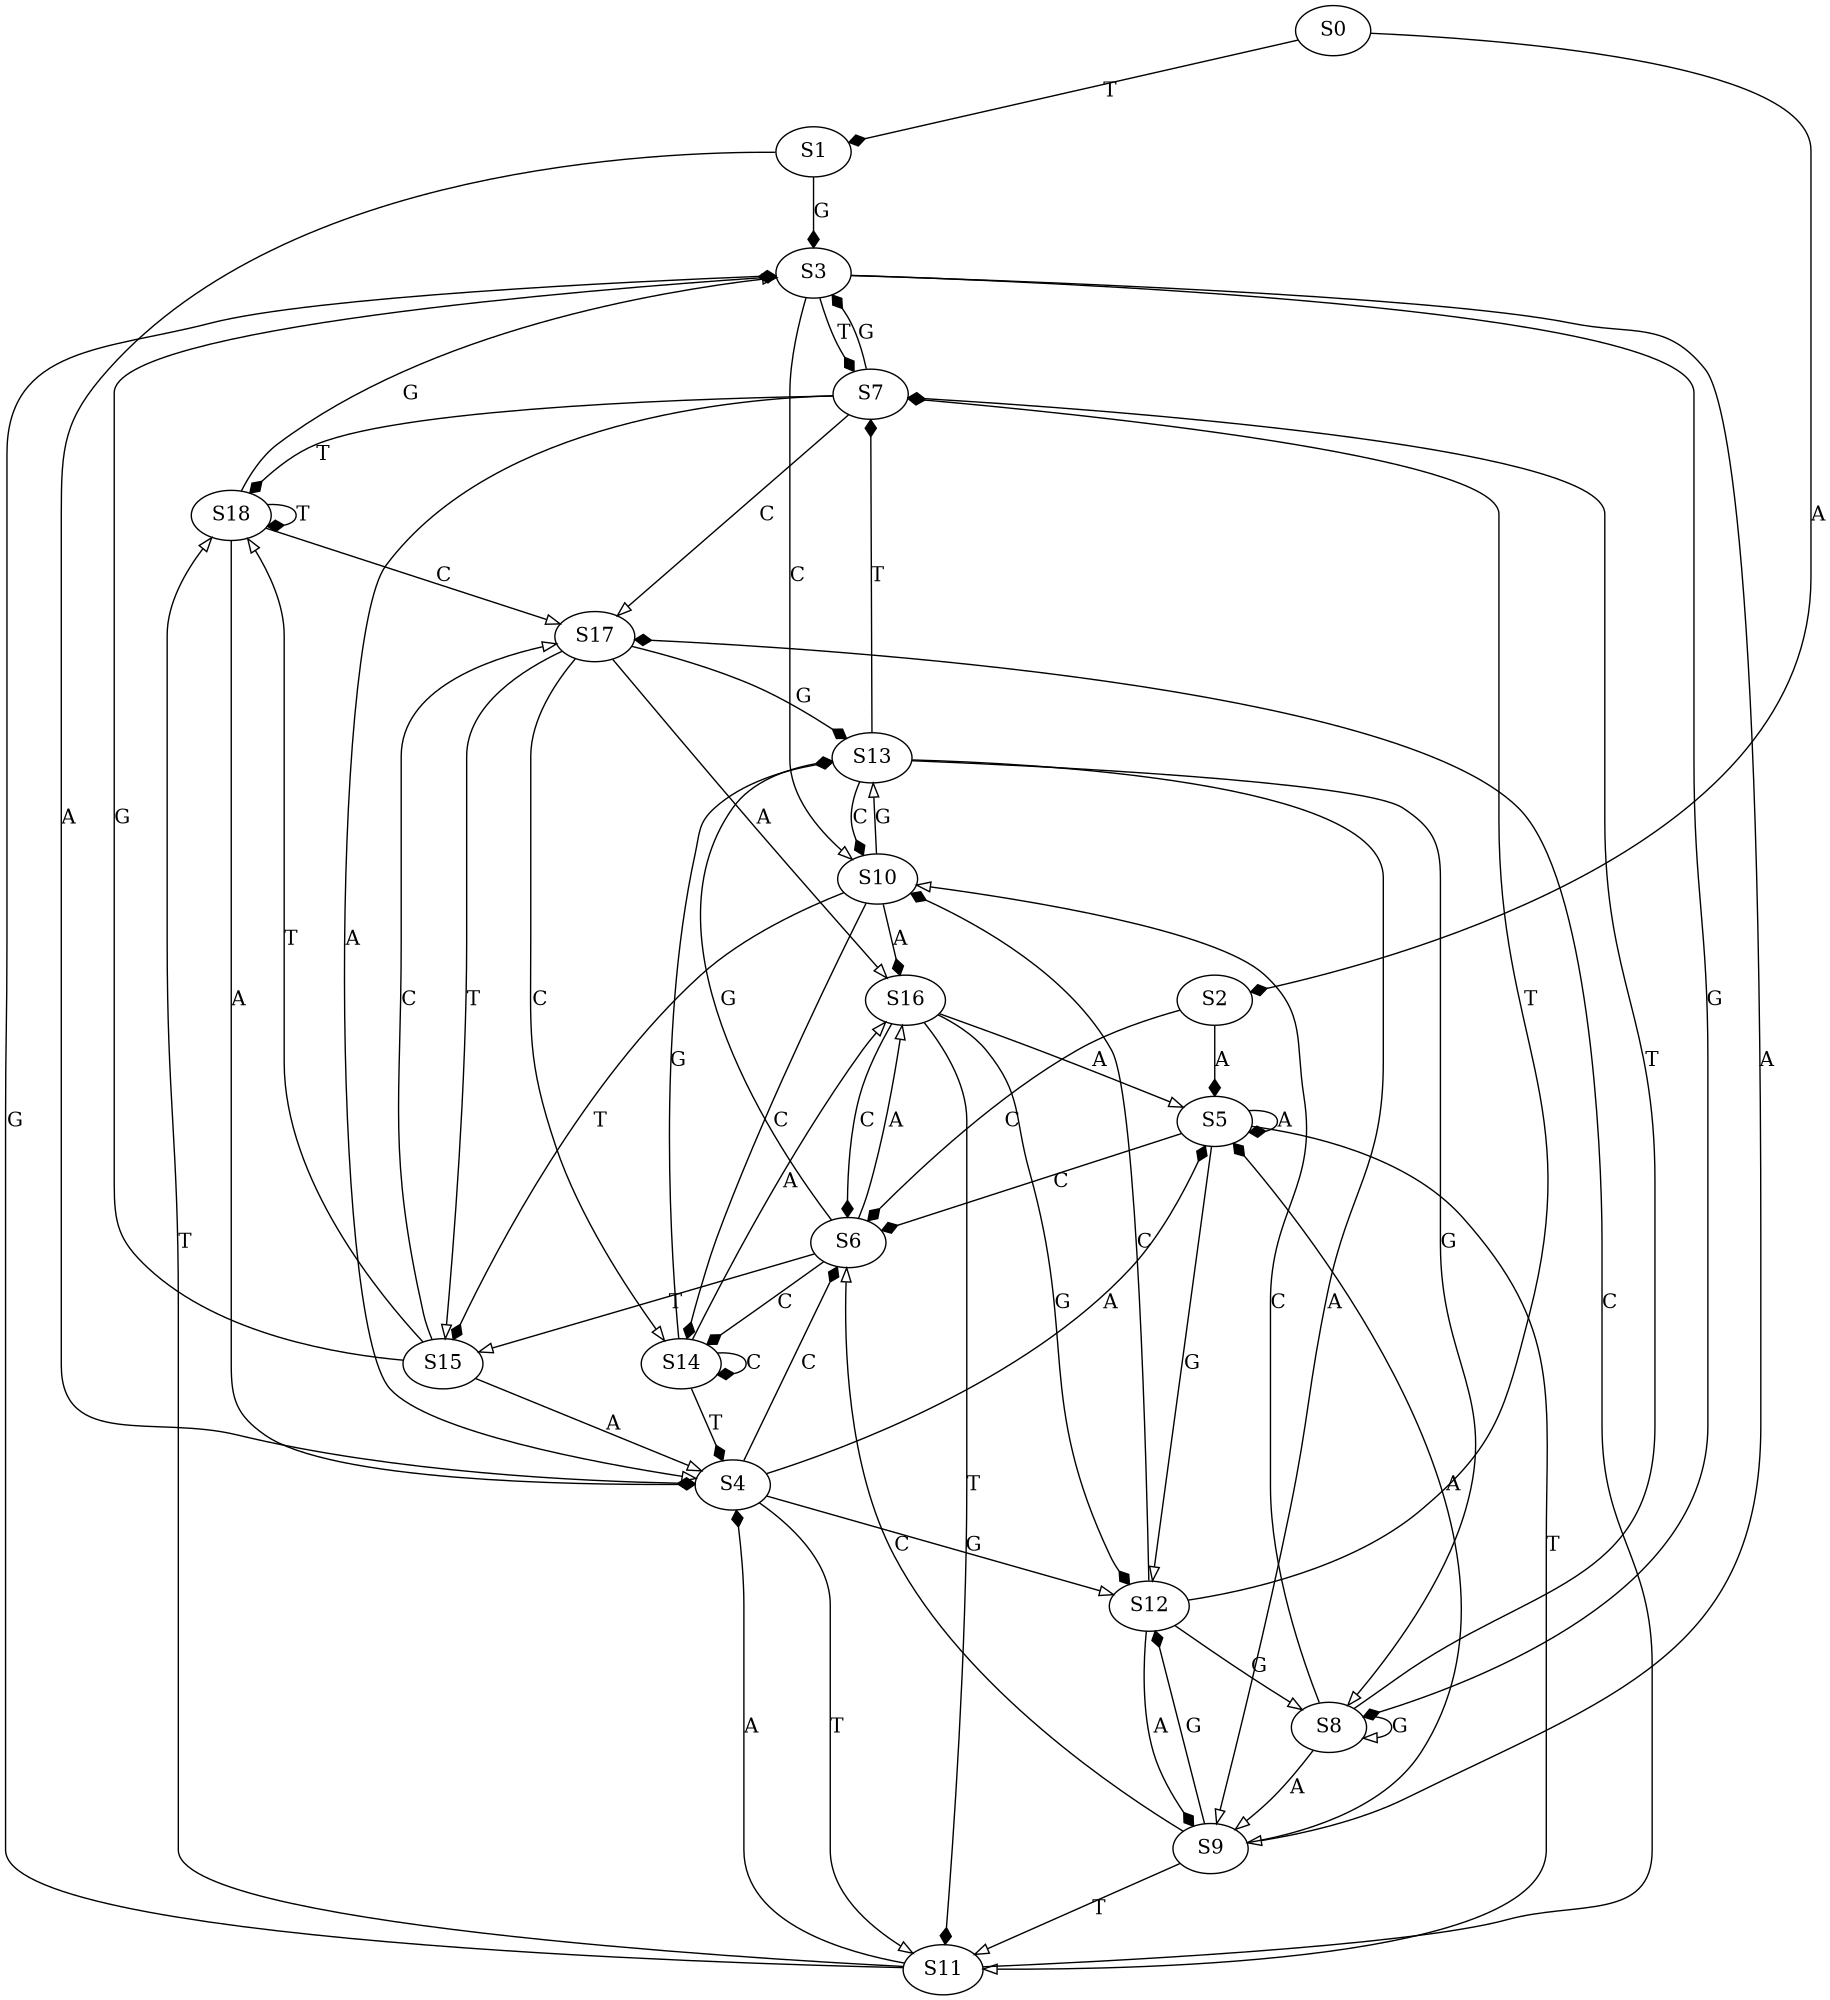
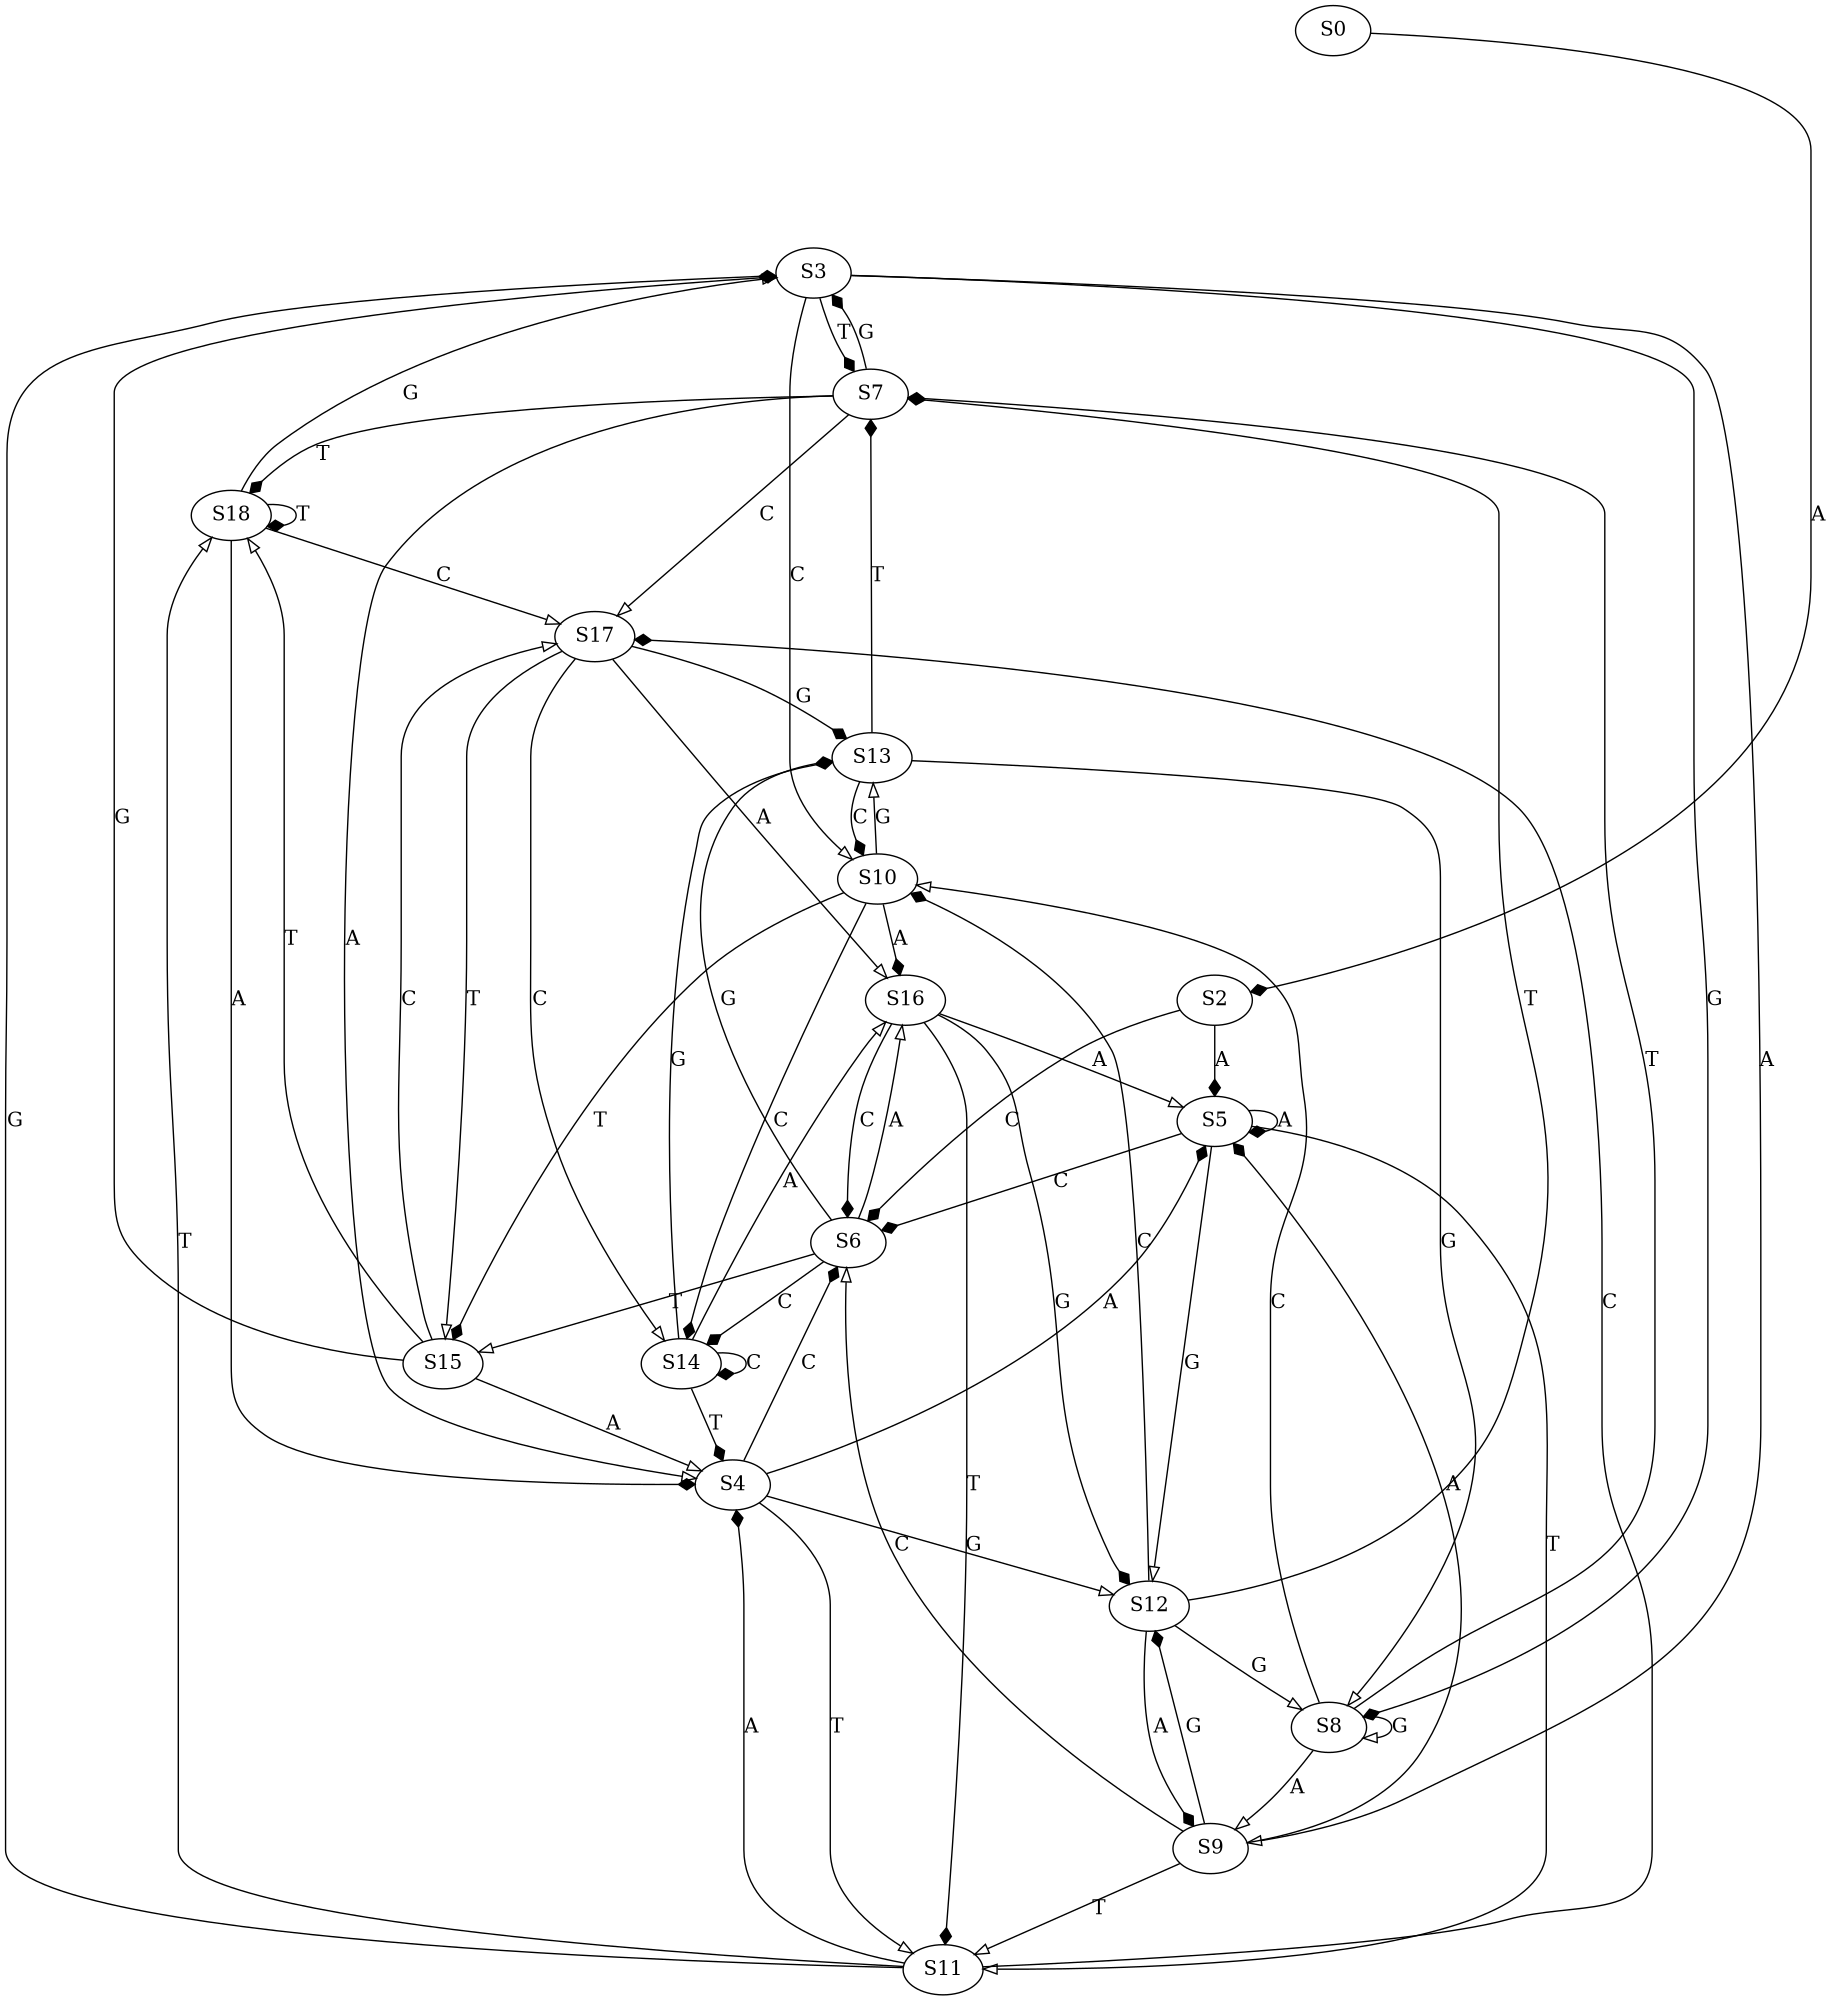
  strict digraph {
    edge [arrowhead=diamond]
    S0
-   S1
    S2
    S3
    S4
    S5
    S6
    S7
    S8
    S9
    S10
    S11
    S12
    S13
    S14
    S15
    S16
    S17
    S18
-   S0 -> S1 [label=T]
    S0 -> S2 [label=A]
-   S1 -> S3 [label=G]
-   S1 -> S4 [label=A]
    S2 -> S5 [label=A]
    S2 -> S6 [label=C]
    S3 -> S7 [label=T]
    S3 -> S8 [label=G]
    S3 -> S9 [arrowhead=onormal label=A]
    S3 -> S10 [arrowhead=onormal label=C]
    S4 -> S5 [label=A]
    S4 -> S6 [label=C]
    S4 -> S11 [arrowhead=onormal label=T]
    S4 -> S12 [arrowhead=onormal label=G]
    S5 -> S5 [label=A]
    S5 -> S6 [label=C]
    S5 -> S11 [arrowhead=onormal label=T]
    S5 -> S12 [arrowhead=onormal label=G]
    S6 -> S13 [label=G]
    S6 -> S14 [label=C]
    S6 -> S15 [arrowhead=onormal label=T]
    S6 -> S16 [arrowhead=onormal label=A]
    S7 -> S3 [label=G]
    S7 -> S4 [arrowhead=onormal label=A]
    S7 -> S17 [arrowhead=onormal label=C]
    S7 -> S18 [label=T]
    S8 -> S7 [label=T]
    S8 -> S8 [arrowhead=onormal label=G]
    S8 -> S9 [arrowhead=onormal label=A]
    S8 -> S10 [arrowhead=onormal label=C]
    S9 -> S5 [label=A]
    S9 -> S6 [arrowhead=onormal label=C]
    S9 -> S11 [arrowhead=onormal label=T]
    S9 -> S12 [label=G]
    S10 -> S13 [arrowhead=onormal label=G]
    S10 -> S14 [label=C]
    S10 -> S15 [label=T]
    S10 -> S16 [label=A]
    S11 -> S3 [label=G]
    S11 -> S4 [label=A]
    S11 -> S17 [label=C]
    S11 -> S18 [arrowhead=onormal label=T]
    S12 -> S7 [label=T]
    S12 -> S8 [arrowhead=onormal label=G]
    S12 -> S9 [label=A]
    S12 -> S10 [label=C]
    S13 -> S7 [label=T]
    S13 -> S8 [arrowhead=onormal label=G]
-   S13 -> S9 [arrowhead=onormal label=A]
    S13 -> S10 [label=C]
    S14 -> S4 [label=T]
    S14 -> S13 [label=G]
    S14 -> S14 [label=C]
    S14 -> S16 [arrowhead=onormal label=A]
    S15 -> S3 [label=G]
    S15 -> S4 [arrowhead=onormal label=A]
    S15 -> S17 [arrowhead=onormal label=C]
    S15 -> S18 [arrowhead=onormal label=T]
    S16 -> S5 [arrowhead=onormal label=A]
    S16 -> S6 [label=C]
    S16 -> S11 [label=T]
    S16 -> S12 [label=G]
    S17 -> S13 [label=G]
    S17 -> S14 [arrowhead=onormal label=C]
    S17 -> S15 [arrowhead=onormal label=T]
    S17 -> S16 [arrowhead=onormal label=A]
    S18 -> S3 [arrowhead=onormal label=G]
    S18 -> S4 [label=A]
    S18 -> S17 [arrowhead=onormal label=C]
    S18 -> S18 [label=T]
  }
